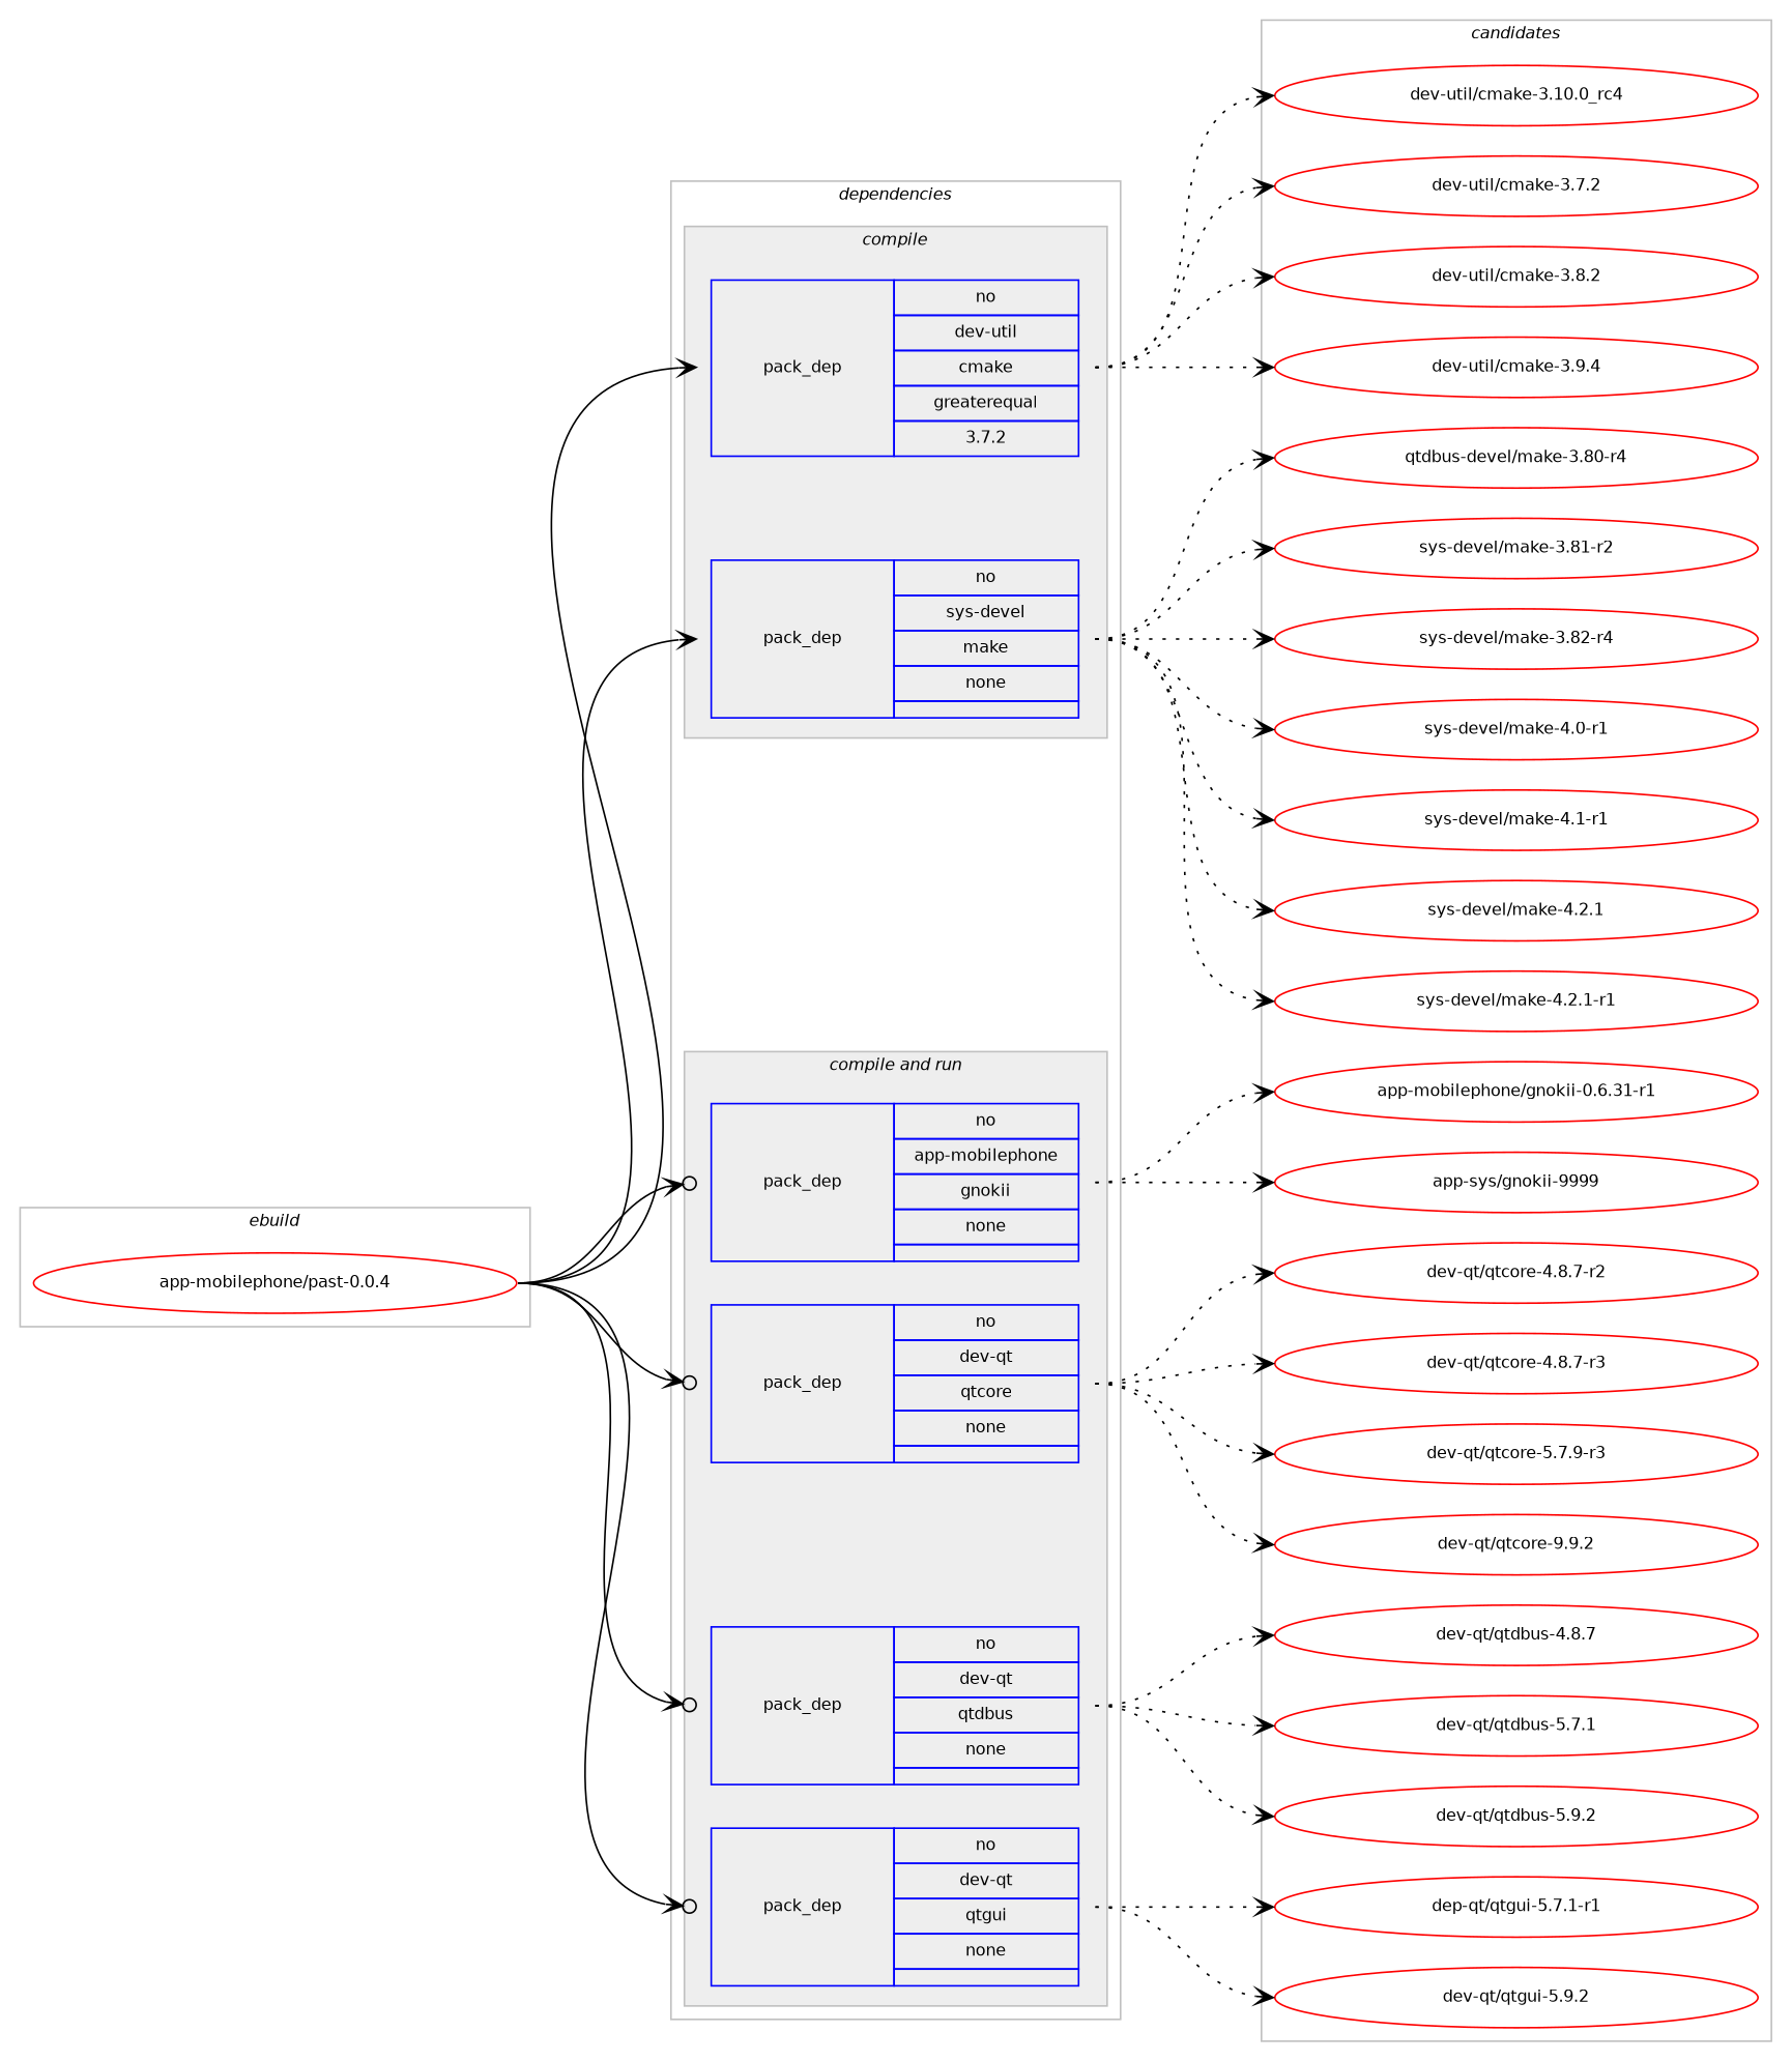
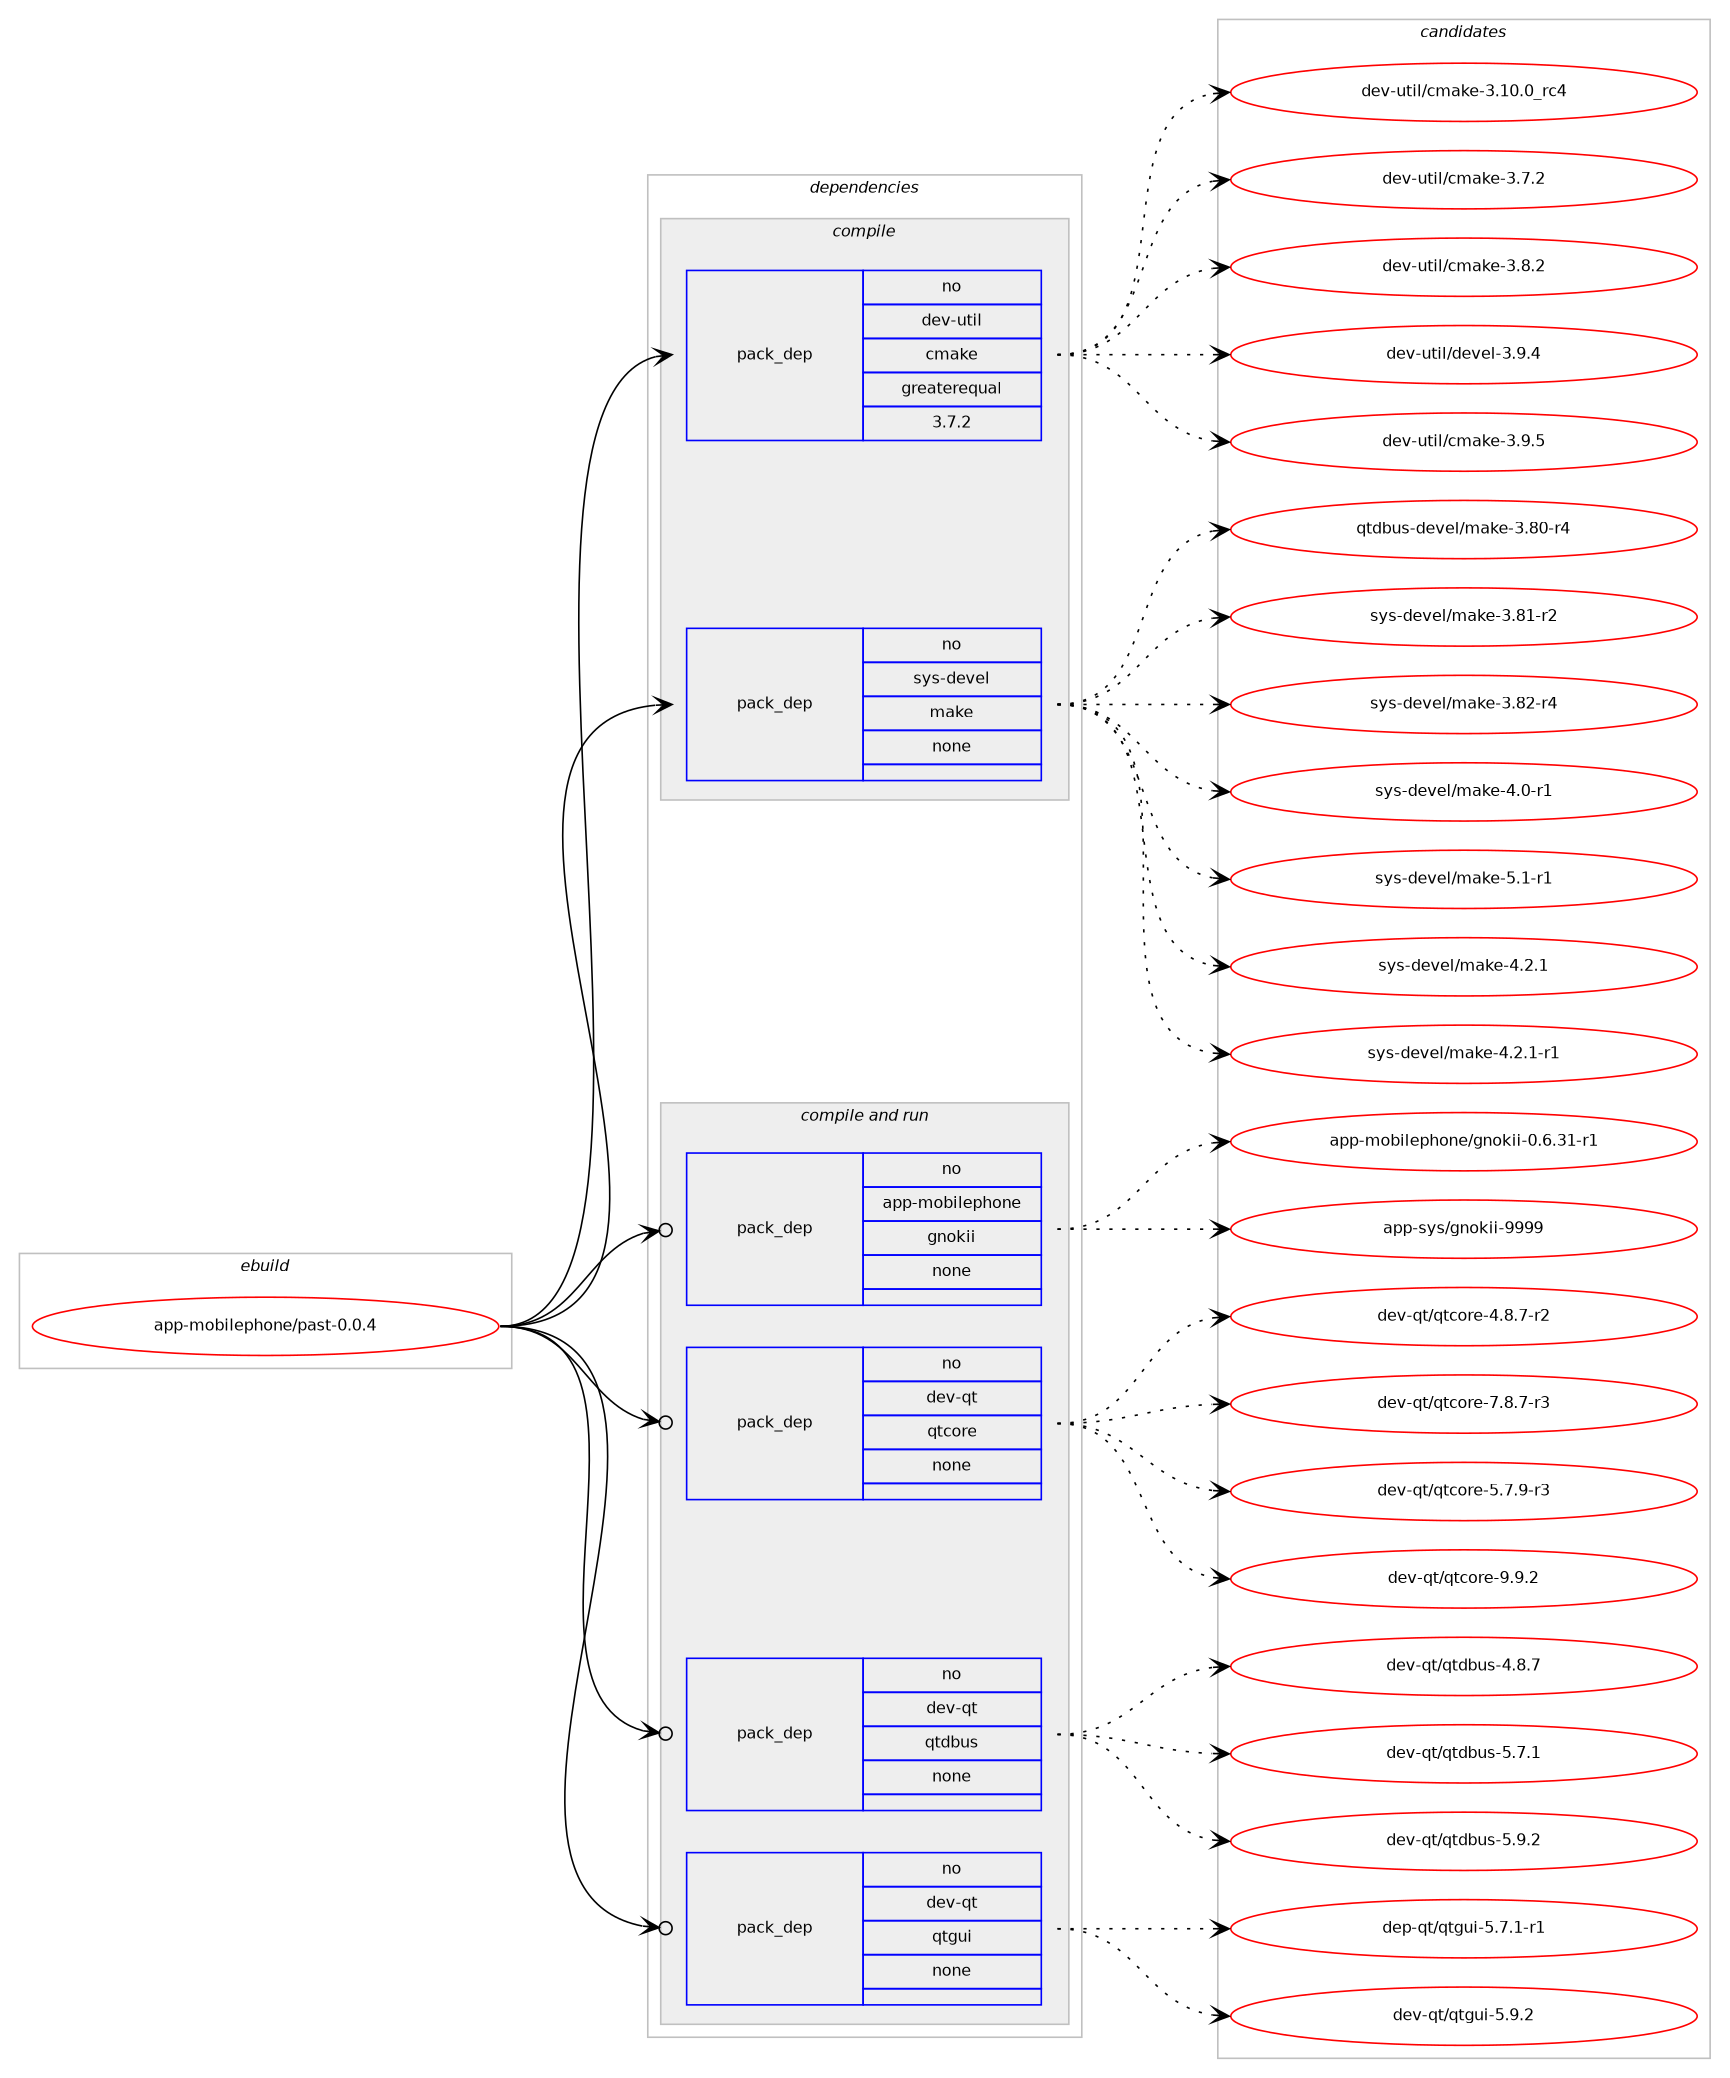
  digraph {
    compound=true
    concentrate=true
    fontname=Helvetica
    fontsize=10
    newrank=true
    rankdir=LR
    ranksep=1.5
    node [color=red fontname=Helvetica fontsize=10]
    edge [arrowhead=vee headport=w style=dotted tailport=e weight=100]
    n1 [label="app-mobilephone/past-0.0.4" width=4]
    n2 [color=blue label=<<TABLE BORDER="0" CELLBORDER="1" CELLSPACING="0" CELLPADDING="4" WIDTH="220"><TR><TD ROWSPAN="6" CELLPADDING="30">pack_dep</TD></TR><TR><TD WIDTH="110">no</TD></TR><TR><TD>dev-util</TD></TR><TR><TD>cmake</TD></TR><TR><TD>greaterequal</TD></TR><TR><TD>3.7.2</TD></TR></TABLE>> shape=none]
    n3 [color=blue label=<<TABLE BORDER="0" CELLBORDER="1" CELLSPACING="0" CELLPADDING="4" WIDTH="220"><TR><TD ROWSPAN="6" CELLPADDING="30">pack_dep</TD></TR><TR><TD WIDTH="110">no</TD></TR><TR><TD>sys-devel</TD></TR><TR><TD>make</TD></TR><TR><TD>none</TD></TR><TR><TD></TD></TR></TABLE>> shape=none]
    n4 [color=blue label=<<TABLE BORDER="0" CELLBORDER="1" CELLSPACING="0" CELLPADDING="4" WIDTH="220"><TR><TD ROWSPAN="6" CELLPADDING="30">pack_dep</TD></TR><TR><TD WIDTH="110">no</TD></TR><TR><TD>app-mobilephone</TD></TR><TR><TD>gnokii</TD></TR><TR><TD>none</TD></TR><TR><TD></TD></TR></TABLE>> shape=none]
    n5 [color=blue label=<<TABLE BORDER="0" CELLBORDER="1" CELLSPACING="0" CELLPADDING="4" WIDTH="220"><TR><TD ROWSPAN="6" CELLPADDING="30">pack_dep</TD></TR><TR><TD WIDTH="110">no</TD></TR><TR><TD>dev-qt</TD></TR><TR><TD>qtcore</TD></TR><TR><TD>none</TD></TR><TR><TD></TD></TR></TABLE>> shape=none]
    n6 [color=blue label=<<TABLE BORDER="0" CELLBORDER="1" CELLSPACING="0" CELLPADDING="4" WIDTH="220"><TR><TD ROWSPAN="6" CELLPADDING="30">pack_dep</TD></TR><TR><TD WIDTH="110">no</TD></TR><TR><TD>dev-qt</TD></TR><TR><TD>qtdbus</TD></TR><TR><TD>none</TD></TR><TR><TD></TD></TR></TABLE>> shape=none]
    n7 [color=blue label=<<TABLE BORDER="0" CELLBORDER="1" CELLSPACING="0" CELLPADDING="4" WIDTH="220"><TR><TD ROWSPAN="6" CELLPADDING="30">pack_dep</TD></TR><TR><TD WIDTH="110">no</TD></TR><TR><TD>dev-qt</TD></TR><TR><TD>qtgui</TD></TR><TR><TD>none</TD></TR><TR><TD></TD></TR></TABLE>> shape=none]
    n8 [label="dev-util/cmake-3.10.0_rc4" width=4]
    n9 [label="dev-util/cmake-3.7.2" width=4]
    n10 [label="dev-util/cmake-3.8.2" width=4]
-   n11 [label="dev-util/cmake-3.9.4" width=4]
+   n11 [label="dev-util/devel-3.9.4" width=4]
+   n12 [label="dev-util/cmake-3.9.5" width=4]
    n13 [label="qtdbus-devel/make-3.80-r4" width=4]
    n14 [label="sys-devel/make-3.81-r2" width=4]
    n15 [label="sys-devel/make-3.82-r4" width=4]
    n16 [label="sys-devel/make-4.0-r1" width=4]
-   n17 [label="sys-devel/make-4.1-r1" width=4]
+   n17 [label="sys-devel/make-5.1-r1" width=4]
    n18 [label="sys-devel/make-4.2.1" width=4]
    n19 [label="sys-devel/make-4.2.1-r1" width=4]
    n20 [label="app-mobilephone/gnokii-0.6.31-r1" width=4]
    n21 [label="app-sys/gnokii-9999" width=4]
    n22 [label="dev-qt/qtcore-4.8.7-r2" width=4]
-   n23 [label="dev-qt/qtcore-4.8.7-r3" width=4]
+   n23 [label="dev-qt/qtcore-7.8.7-r3" width=4]
    n24 [label="dev-qt/qtcore-5.7.9-r3" width=4]
    n25 [label="dev-qt/qtcore-9.9.2" width=4]
    n26 [label="dev-qt/qtdbus-4.8.7" width=4]
    n27 [label="dev-qt/qtdbus-5.7.1" width=4]
    n28 [label="dev-qt/qtdbus-5.9.2" width=4]
    n29 [label="dep-qt/qtgui-5.7.1-r1" width=4]
    n30 [label="dev-qt/qtgui-5.9.2" width=4]
    subgraph cluster_1 {
      color=gray
      label=<<i>ebuild</i>>
      rank=same
      n1
    }
    subgraph cluster_2 {
      color=gray
      label=<<i>dependencies</i>>
      subgraph cluster_3 {
        color=gray
        fillcolor="#eeeeee"
        label=<<i>compile</i>>
        style=filled
        subgraph sub_4 {
          color=gray
          fillcolor="#eeeeee"
          label=<<i>compile</i>>
          style=filled
          n2
        }
        subgraph sub_5 {
          color=gray
          fillcolor="#eeeeee"
          label=<<i>compile</i>>
          style=filled
          n3
        }
      }
      subgraph cluster_6 {
        color=gray
        fillcolor="#eeeeee"
        label=<<i>compile and run</i>>
        style=filled
        subgraph sub_7 {
          color=gray
          fillcolor="#eeeeee"
          label=<<i>compile and run</i>>
          style=filled
          n4
        }
        subgraph sub_8 {
          color=gray
          fillcolor="#eeeeee"
          label=<<i>compile and run</i>>
          style=filled
          n5
        }
        subgraph sub_9 {
          color=gray
          fillcolor="#eeeeee"
          label=<<i>compile and run</i>>
          style=filled
          n6
        }
        subgraph sub_10 {
          color=gray
          fillcolor="#eeeeee"
          label=<<i>compile and run</i>>
          style=filled
          n7
        }
      }
      subgraph cluster_11 {
        color=gray
        fillcolor="#eeeeee"
        label=<<i>run</i>>
        style=filled
      }
    }
    subgraph cluster_12 {
      color=gray
      label=<<i>candidates</i>>
      rank=same
      subgraph sub_13 {
        color=black
        label=<<i>candidates</i>>
        nodesep=1
        rank=same
        n8
        n9
        n10
        n11
+       n12
      }
      subgraph sub_14 {
        color=black
        label=<<i>candidates</i>>
        nodesep=1
        rank=same
        n13
        n14
        n15
        n16
        n17
        n18
        n19
      }
      subgraph sub_15 {
        color=black
        label=<<i>candidates</i>>
        nodesep=1
        rank=same
        n20
        n21
      }
      subgraph sub_16 {
        color=black
        label=<<i>candidates</i>>
        nodesep=1
        rank=same
        n22
        n23
        n24
        n25
      }
      subgraph sub_17 {
        color=black
        label=<<i>candidates</i>>
        nodesep=1
        rank=same
        n26
        n27
        n28
      }
      subgraph sub_18 {
        color=black
        label=<<i>candidates</i>>
        nodesep=1
        rank=same
        n29
        n30
      }
    }
    n1 -> n2 [style=solid weight=20]
    n1 -> n3 [style=solid weight=20]
    n1 -> n4 [arrowhead=odotvee style=solid weight=20]
    n1 -> n5 [arrowhead=odotvee style=solid weight=20]
    n1 -> n6 [arrowhead=odotvee style=solid weight=20]
    n1 -> n7 [arrowhead=odotvee style=solid weight=20]
    n2 -> n8
    n2 -> n9
    n2 -> n10
    n2 -> n11
+   n2 -> n12
    n3 -> n13
    n3 -> n14
    n3 -> n15
    n3 -> n16
    n3 -> n17
    n3 -> n18
    n3 -> n19
    n4 -> n20
    n4 -> n21
    n5 -> n22
    n5 -> n23
    n5 -> n24
    n5 -> n25
    n6 -> n26
    n6 -> n27
    n6 -> n28
    n7 -> n29
    n7 -> n30
  }
